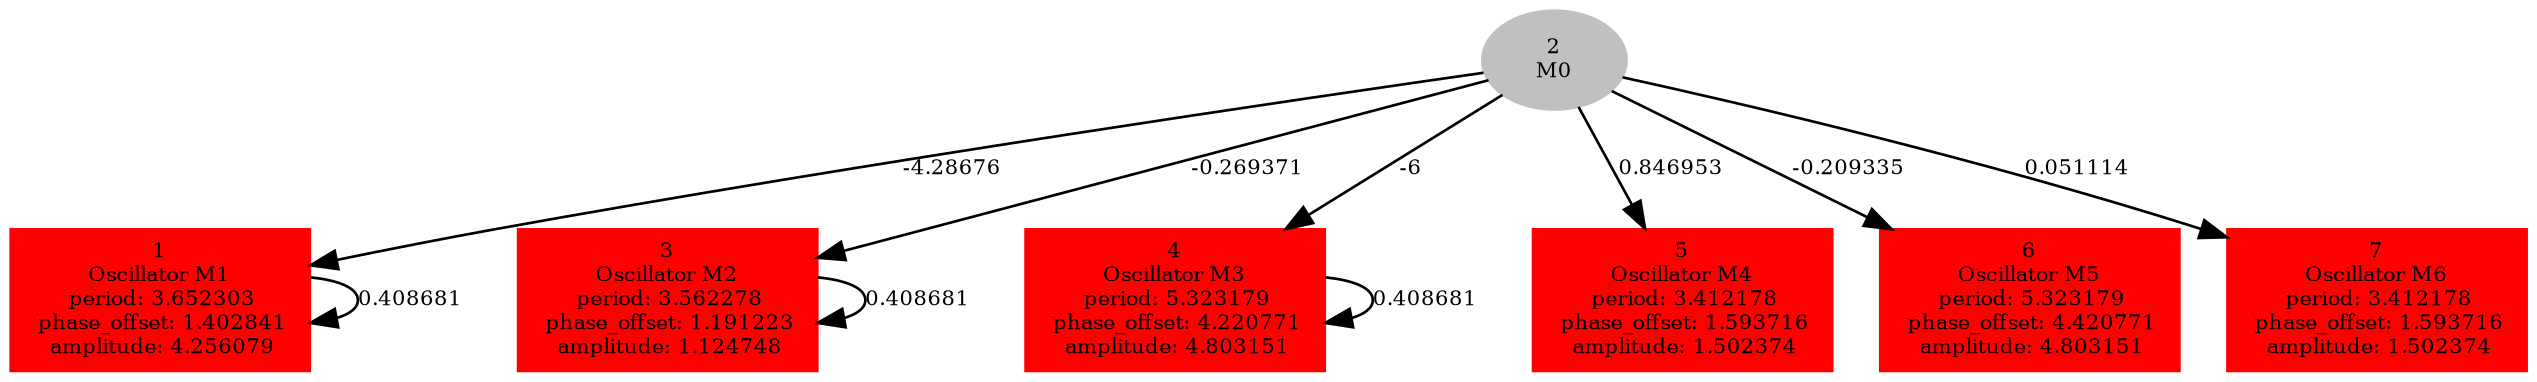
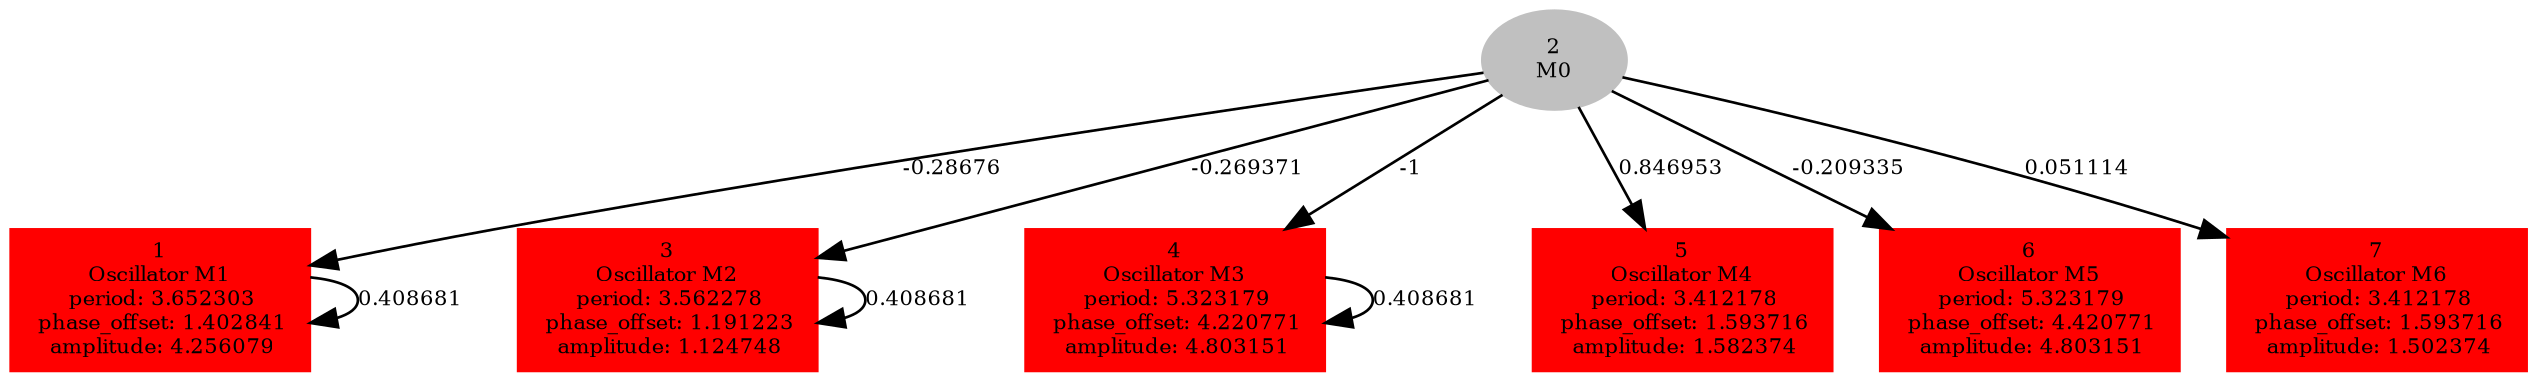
  digraph {
    forcelabels=true
    node [color=red fontsize=8 shape=box style=filled]
    edge [fontsize=8]
    n1 [label=<1<BR />Oscillator M1<BR /> period: 3.652303<BR /> phase_offset: 1.402841<BR /> amplitude: 4.256079>]
    n2 [color=grey label=<2<BR/>M0> shape=""]
    n3 [label=<3<BR />Oscillator M2<BR /> period: 3.562278<BR /> phase_offset: 1.191223<BR /> amplitude: 1.124748>]
    n4 [label=<4<BR />Oscillator M3<BR /> period: 5.323179<BR /> phase_offset: 4.220771<BR /> amplitude: 4.803151>]
-   n5 [label=<5<BR />Oscillator M4<BR /> period: 3.412178<BR /> phase_offset: 1.593716<BR /> amplitude: 1.502374>]
+   n5 [label=<5<BR />Oscillator M4<BR /> period: 3.412178<BR /> phase_offset: 1.593716<BR /> amplitude: 1.582374>]
    n6 [label=<6<BR />Oscillator M5<BR /> period: 5.323179<BR /> phase_offset: 4.420771<BR /> amplitude: 4.803151>]
    n7 [label=<7<BR />Oscillator M6<BR /> period: 3.412178<BR /> phase_offset: 1.593716<BR /> amplitude: 1.502374>]
    n1 -> n1 [label="0.408681 "]
-   n2 -> n1 [label="-4.28676 "]
+   n2 -> n1 [label="-0.28676 "]
    n2 -> n3 [label="-0.269371 "]
-   n2 -> n4 [label="-6 "]
+   n2 -> n4 [label="-1 "]
    n2 -> n5 [label="0.846953 "]
    n2 -> n6 [label="-0.209335 "]
    n2 -> n7 [label="0.051114 "]
    n3 -> n3 [label="0.408681 "]
    n4 -> n4 [label="0.408681 "]
  }
